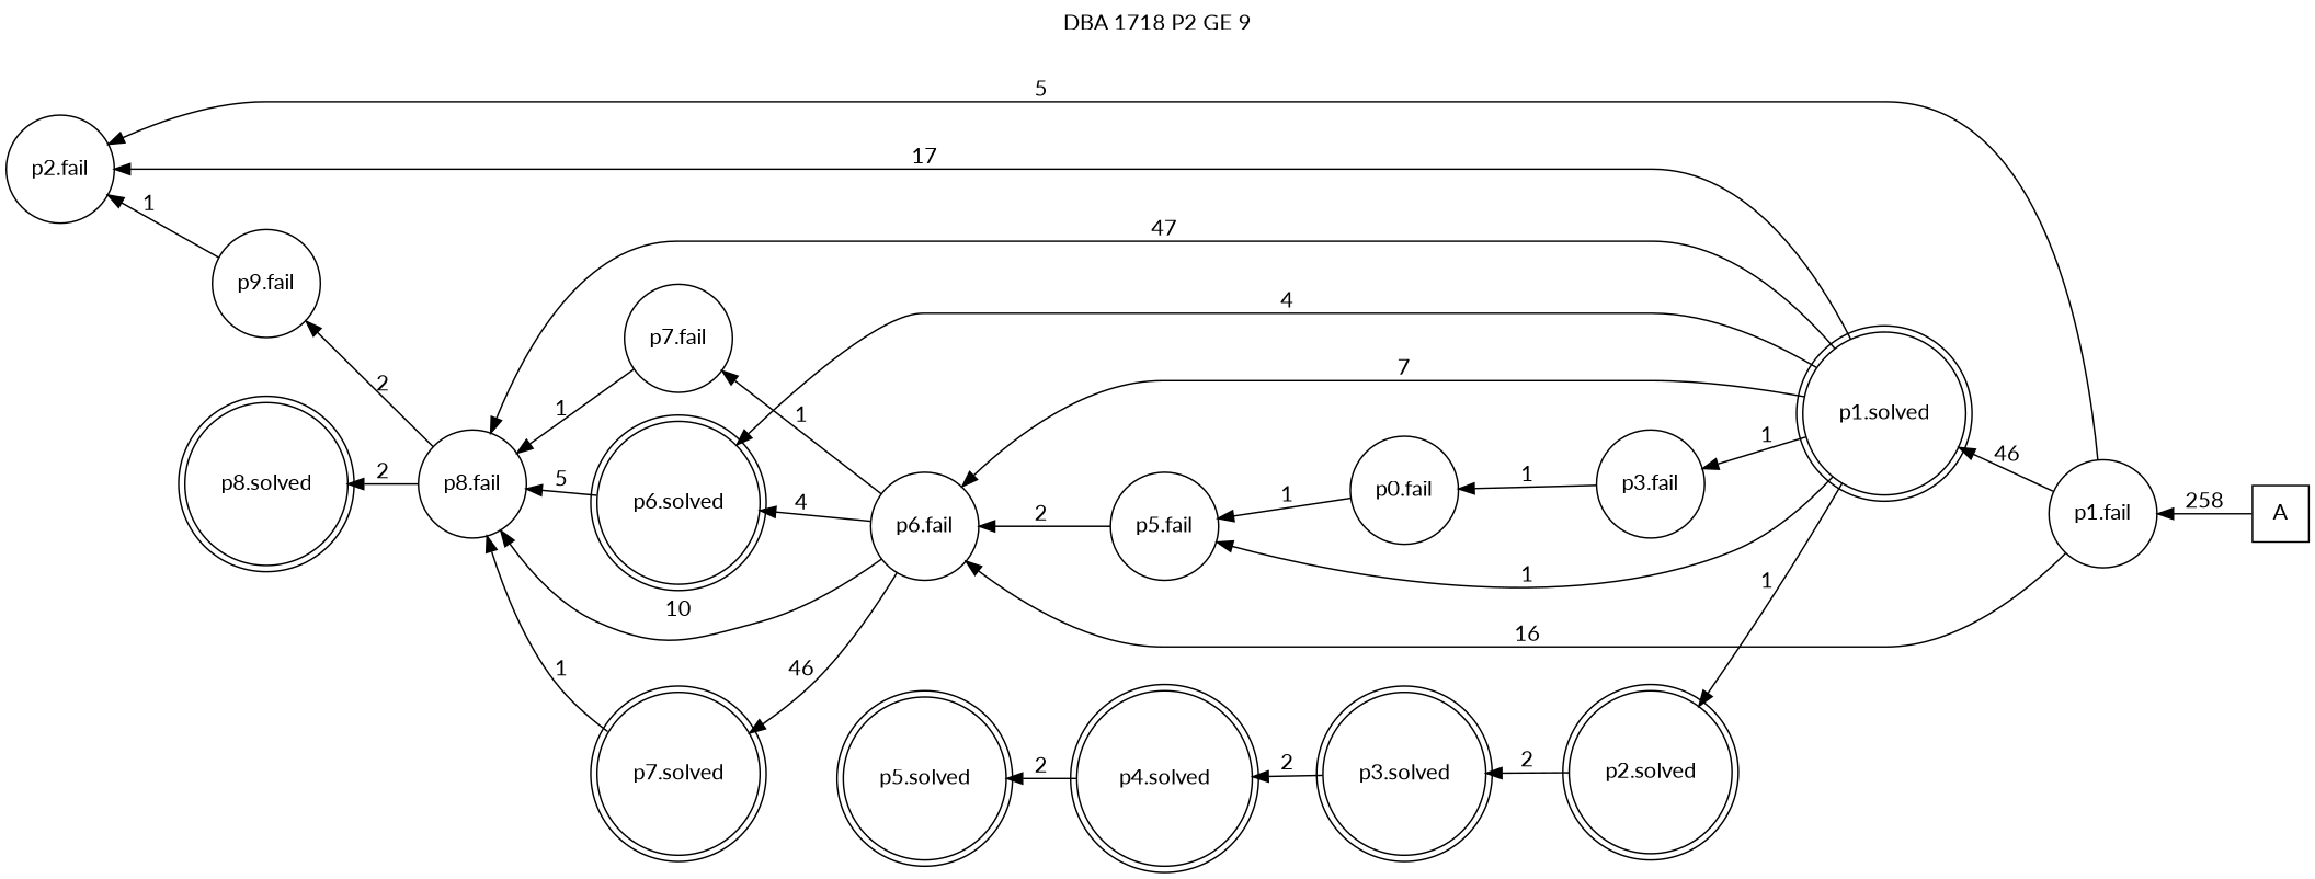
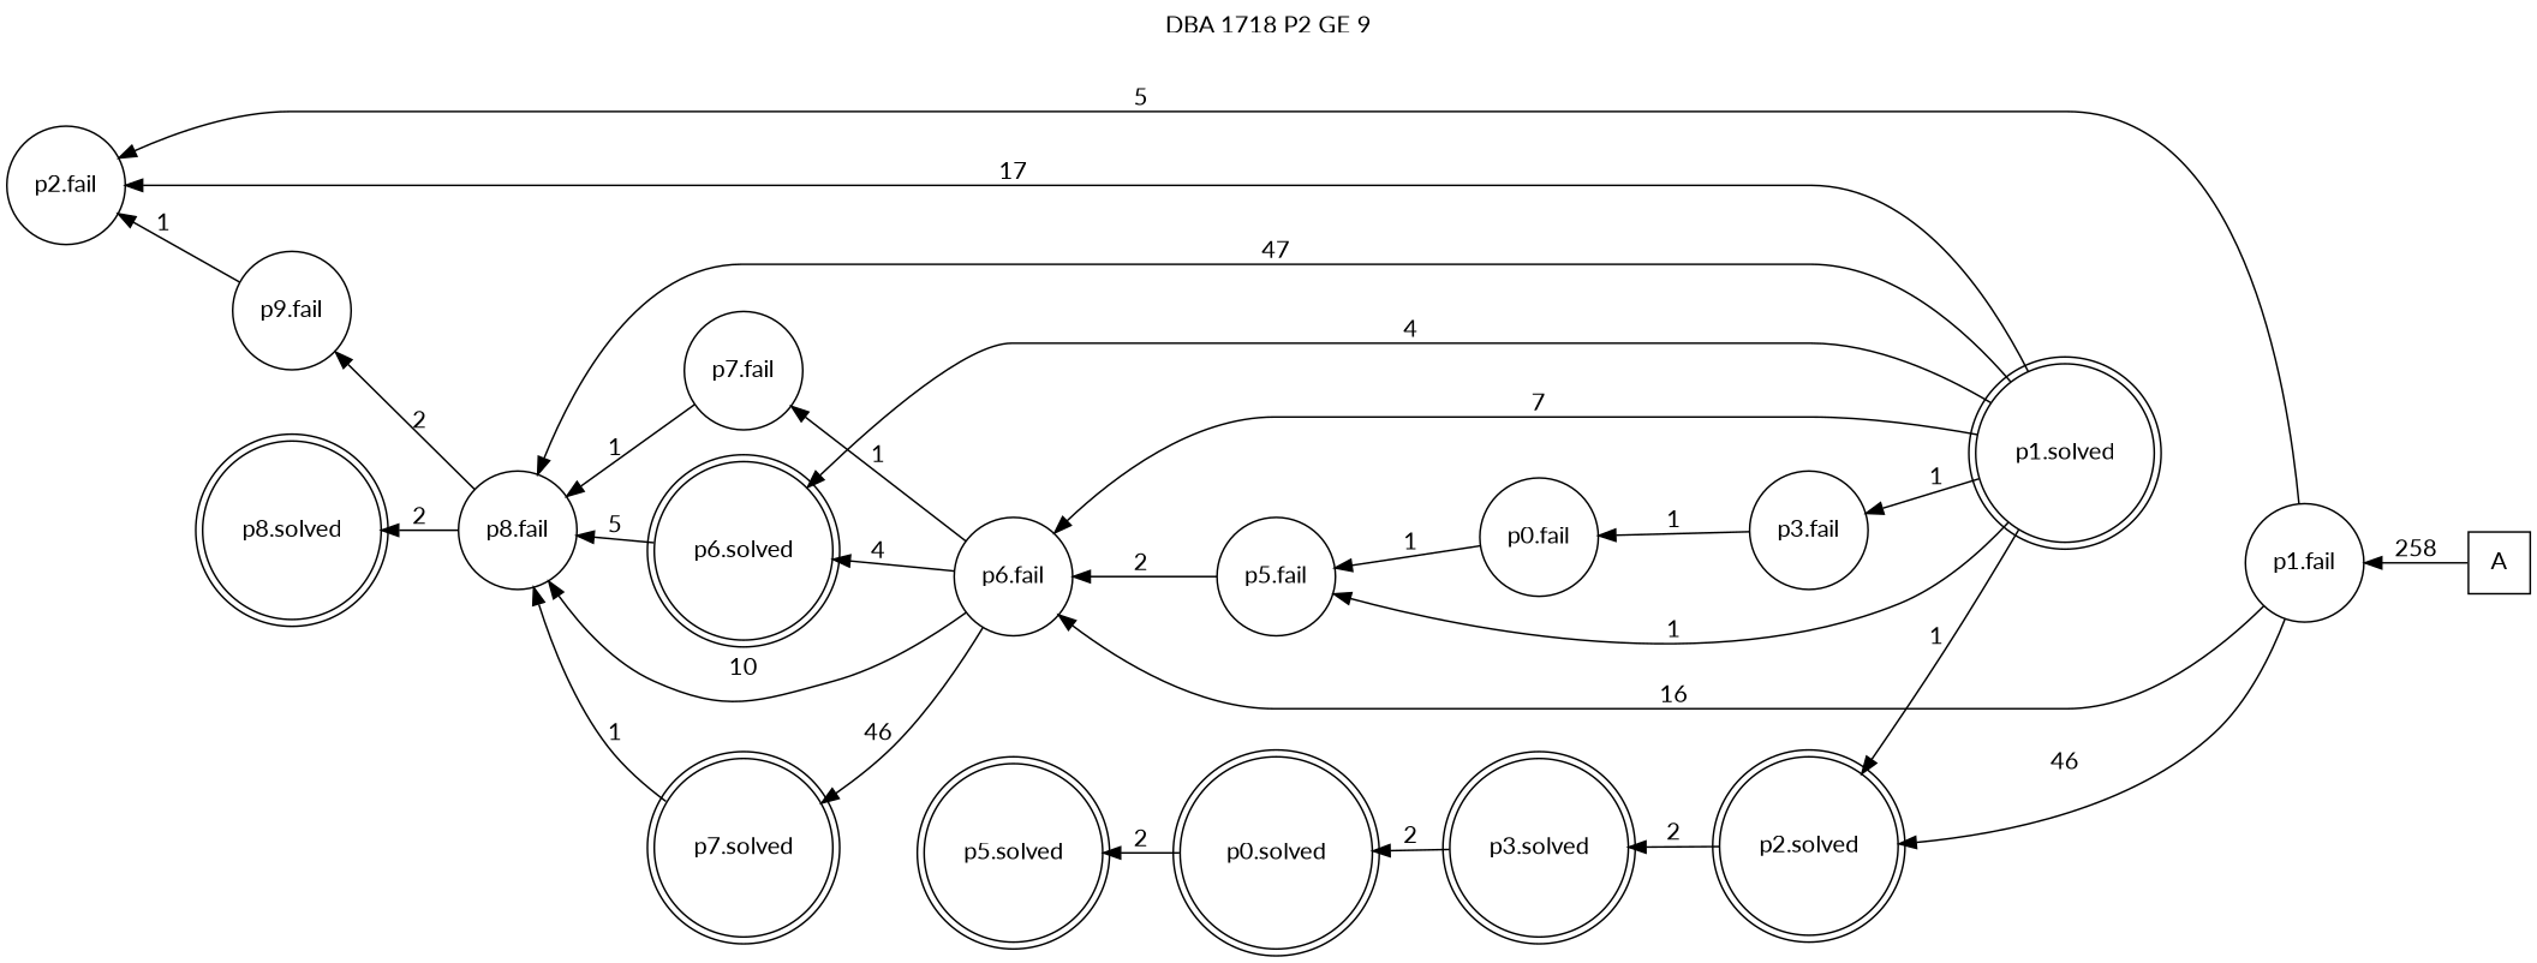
  digraph {
    fontname=Lato
    label=" DBA 1718 P2 GE 9 "
    labelloc=tl
    rankdir=RL
    node [fontname=Lato shape=circle]
    edge [fontname=Lato]
    n1 [label=A shape=square]
    n2 [label="p1.fail"]
    n3 [label="p1.solved" shape=doublecircle]
    n4 [label="p2.fail"]
    n5 [label="p6.fail"]
    n6 [label="p3.fail"]
    n7 [label="p5.fail"]
    n8 [label="p8.fail"]
    n9 [label="p2.solved" shape=doublecircle]
    n10 [label="p6.solved" shape=doublecircle]
    n11 [label="p7.fail"]
    n12 [label="p7.solved" shape=doublecircle]
    n13 [label="p0.fail"]
    n14 [label="p9.fail"]
    n15 [label="p8.solved" shape=doublecircle]
    n16 [label="p3.solved" shape=doublecircle]
-   n17 [label="p4.solved" shape=doublecircle]
+   n17 [label="p0.solved" shape=doublecircle]
    n18 [label="p5.solved" shape=doublecircle]
    n1 -> n2 [label=258]
-   n2 -> n3 [label=46]
+   n2 -> n9 [label=46]
    n2 -> n4 [label=5]
    n2 -> n5 [label=16]
    n3 -> n4 [label=17]
    n3 -> n5 [label=7]
    n3 -> n6 [label=1]
    n3 -> n7 [label=1]
    n3 -> n8 [label=47]
    n3 -> n9 [label=1]
    n3 -> n10 [label=4]
    n5 -> n8 [label=10]
    n5 -> n10 [label=4]
    n5 -> n11 [label=1]
    n5 -> n12 [label=46]
    n6 -> n13 [label=1]
    n7 -> n5 [label=2]
    n8 -> n14 [label=2]
    n8 -> n15 [label=2]
    n9 -> n16 [label=2]
    n10 -> n8 [label=5]
    n11 -> n8 [label=1]
    n12 -> n8 [label=1]
    n13 -> n7 [label=1]
    n14 -> n4 [label=1]
    n16 -> n17 [label=2]
    n17 -> n18 [label=2]
  }
